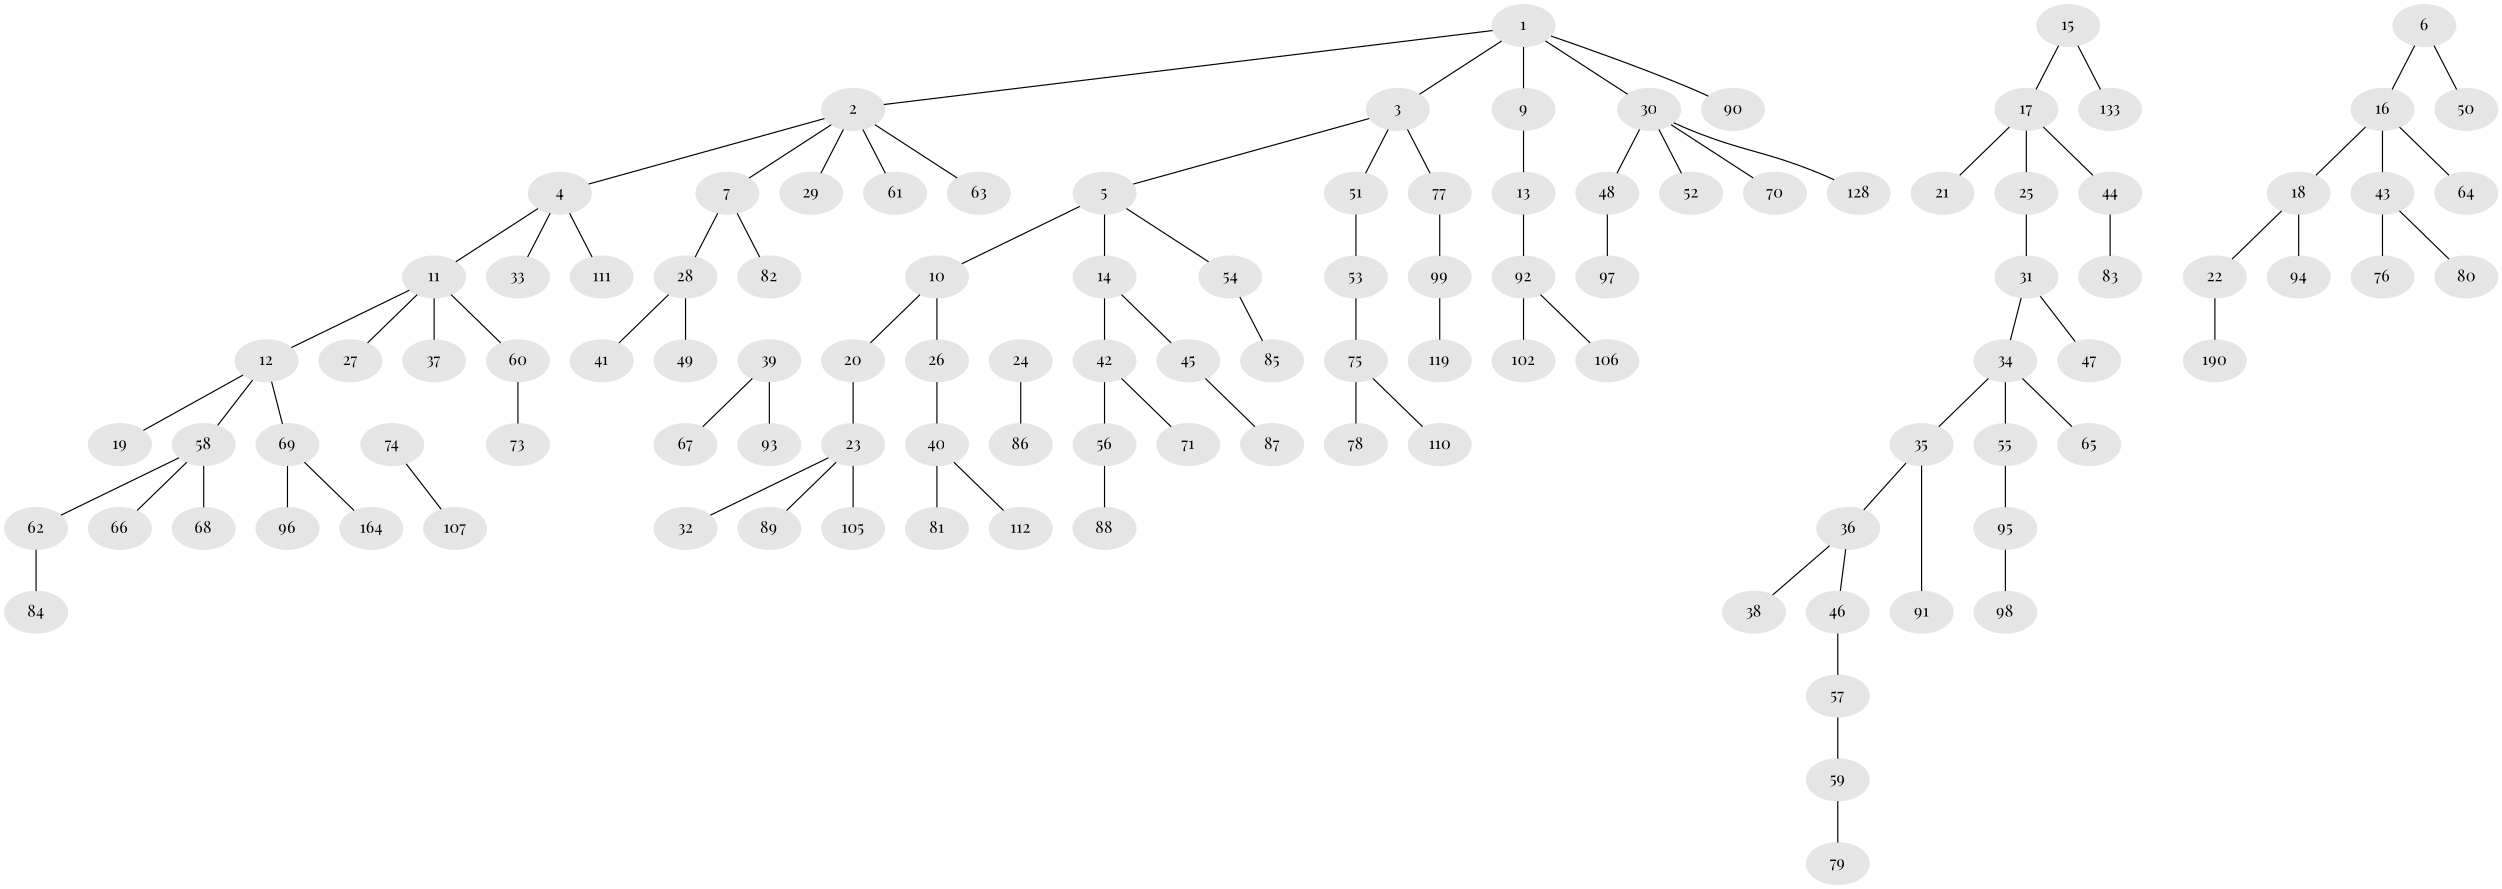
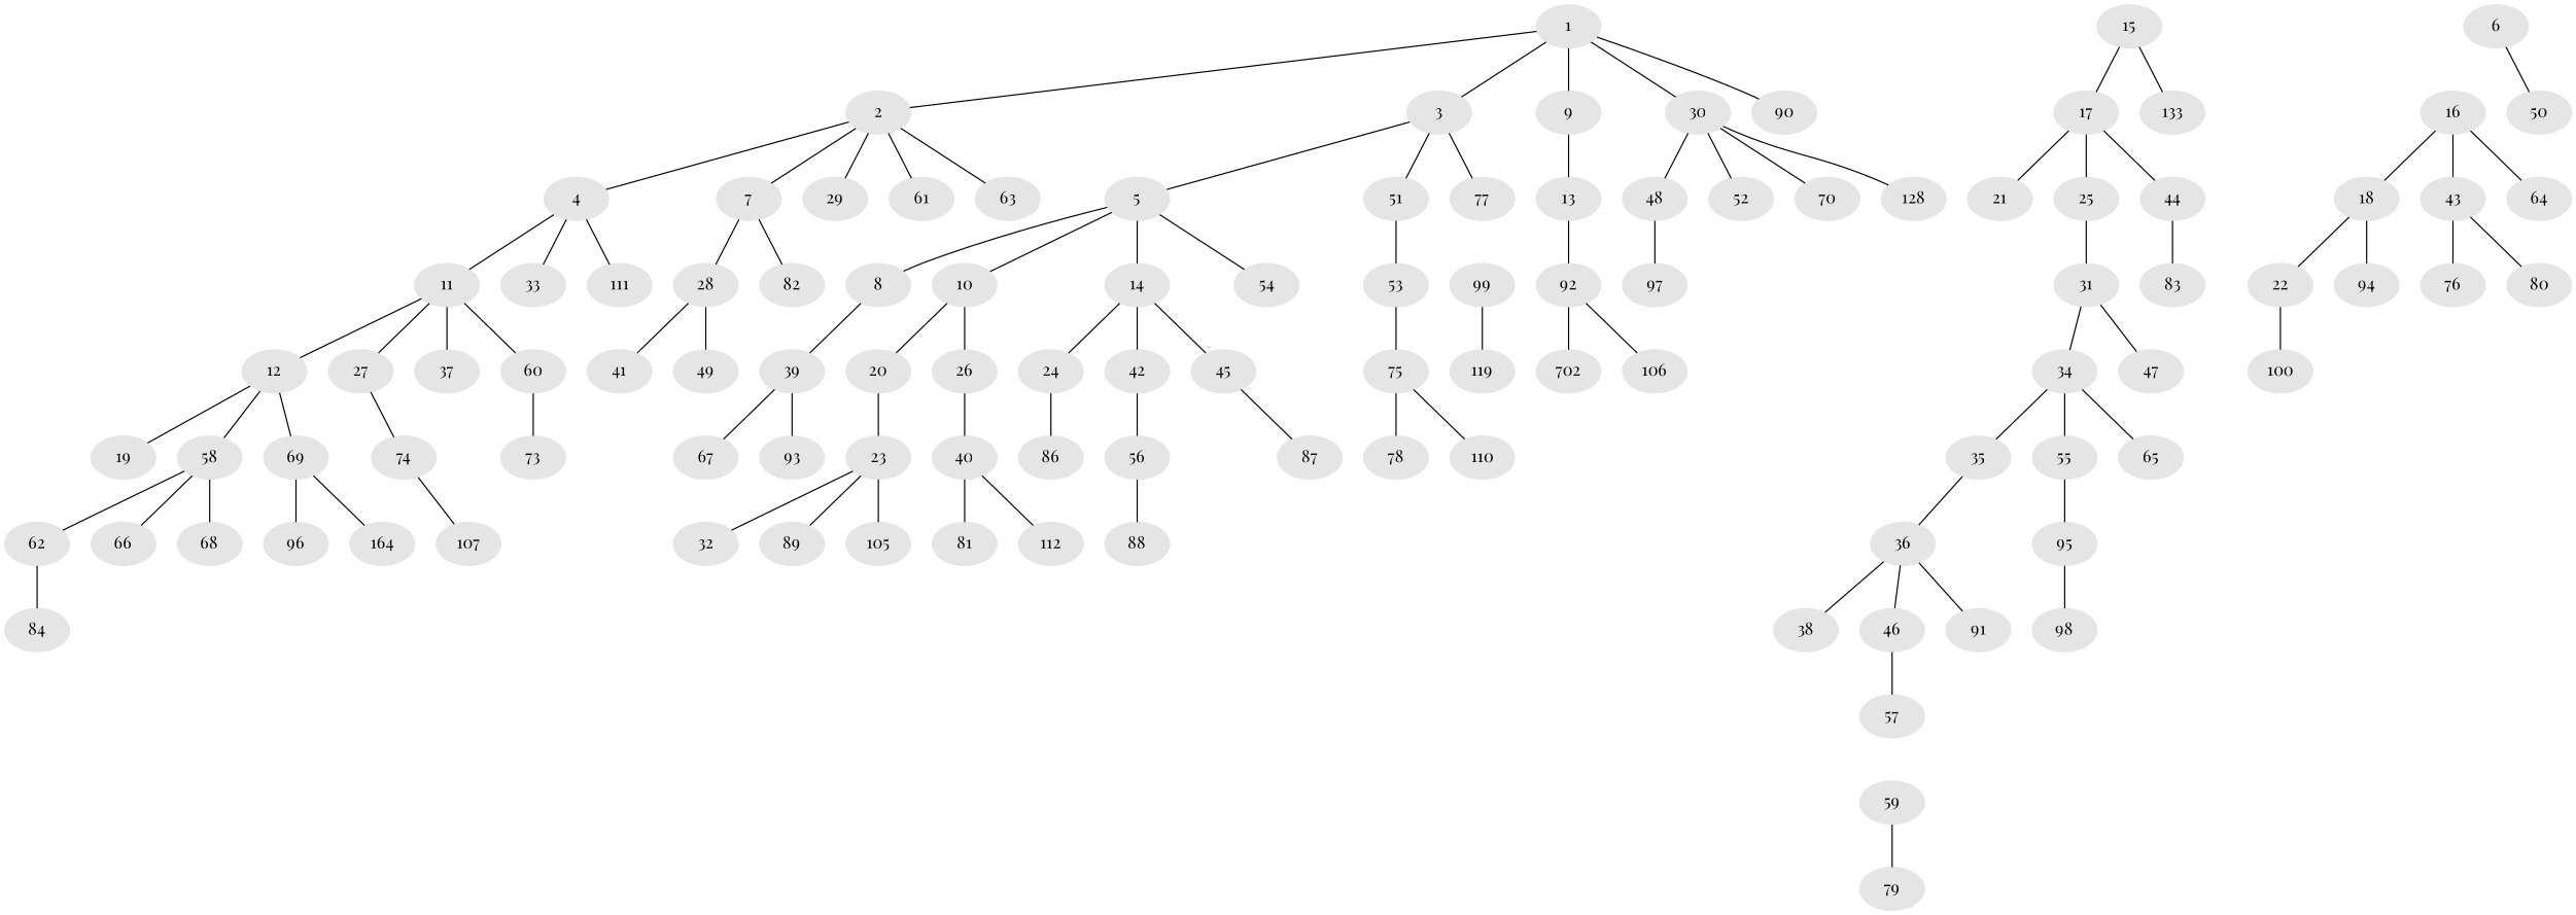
  graph {
    fontname="Playfair Display"
    node [color=gray90 fontname="Playfair Display" style=filled]
    edge [fontname="Playfair Display"]
    1
    2
    3
    9
    30
    90
    4
    7
    29
    61
    63
    5
    51
    77
    13
    15
    17
    n18 [label=133]
    48
    52
    70
    n22 [label=128]
    11
    33
    111
    28
    82
+   8
    10
    14
    54
    53
    12
    27
    37
    60
    6
    16
    50
    39
    20
    26
    24
    42
    45
-   85
    18
    43
    64
    41
    49
    67
    93
    92
    23
    40
    19
    58
    69
    74
    73
    62
    66
    68
    96
    n66 [label=164]
-   102
+   102 [label=702]
    106
    86
    56
-   71
    87
    21
    25
    44
    22
    94
    76
    80
    31
    83
-   100 [label=190]
+   100
    32
    89
    105
    34
    47
    81
    112
    107
    97
    35
    55
    65
    36
    95
    38
    46
    91
    57
    88
    59
    75
    99
    78
    110
    98
    79
    84
    n110 [label=119]
    1 -- 2
    1 -- 3
    1 -- 9
    1 -- 30
    1 -- 90
    2 -- 4
    2 -- 7
    2 -- 29
    2 -- 61
    2 -- 63
    3 -- 5
    3 -- 51
    3 -- 77
    9 -- 13
    30 -- 48
    30 -- 52
    30 -- 70
    30 -- n22
    4 -- 11
    4 -- 33
    4 -- 111
    7 -- 28
    7 -- 82
+   5 -- 8
    5 -- 10
    5 -- 14
    5 -- 54
    51 -- 53
-   77 -- 99
    13 -- 92
    15 -- 17
    15 -- n18
    17 -- 21
    17 -- 25
    17 -- 44
    48 -- 97
    11 -- 12
    11 -- 27
    11 -- 37
    11 -- 60
    28 -- 41
    28 -- 49
+   8 -- 39
    10 -- 20
    10 -- 26
+   14 -- 24
    14 -- 42
    14 -- 45
-   54 -- 85
    53 -- 75
    12 -- 19
    12 -- 58
    12 -- 69
+   27 -- 74
    60 -- 73
-   6 -- 16
    6 -- 50
    16 -- 18
    16 -- 43
    16 -- 64
    39 -- 67
    39 -- 93
    20 -- 23
    26 -- 40
    24 -- 86
    42 -- 56
-   42 -- 71
    45 -- 87
    18 -- 22
    18 -- 94
    43 -- 76
    43 -- 80
    92 -- 102
    92 -- 106
    23 -- 32
    23 -- 89
    23 -- 105
    40 -- 81
    40 -- 112
    58 -- 62
    58 -- 66
    58 -- 68
    69 -- 96
    69 -- n66
    74 -- 107
    62 -- 84
    56 -- 88
    25 -- 31
    44 -- 83
    22 -- 100
    31 -- 34
    31 -- 47
    34 -- 35
    34 -- 55
    34 -- 65
    35 -- 36
    55 -- 95
    36 -- 38
    36 -- 46
-   35 -- 91
+   36 -- 91
    95 -- 98
    46 -- 57
-   57 -- 59
    59 -- 79
    75 -- 78
    75 -- 110
    99 -- n110
  }
